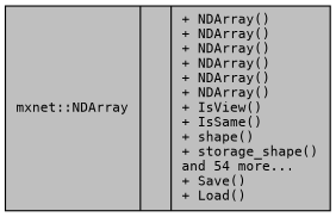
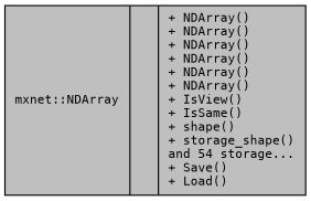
  digraph {
    rankdir=LR
    fontname="DejaVu Sans Mono"
-   n1 [color=black fillcolor=grey75 fontcolor=black fontname="DejaVu Sans Mono" fontsize=10 height=0.2 label="{mxnet::NDArray\n||+ NDArray()\l+ NDArray()\l+ NDArray()\l+ NDArray()\l+ NDArray()\l+ NDArray()\l+ IsView()\l+ IsSame()\l+ shape()\l+ storage_shape()\land 54 more...\l+ Save()\l+ Load()\l}" shape=record style=filled width=0.4]
+   n1 [color=black fillcolor=grey75 fontcolor=black fontname="DejaVu Sans Mono" fontsize=10 height=0.2 label="{mxnet::NDArray\n||+ NDArray()\l+ NDArray()\l+ NDArray()\l+ NDArray()\l+ NDArray()\l+ NDArray()\l+ IsView()\l+ IsSame()\l+ shape()\l+ storage_shape()\land 54 storage...\l+ Save()\l+ Load()\l}" shape=record style=filled width=0.4]
  }
